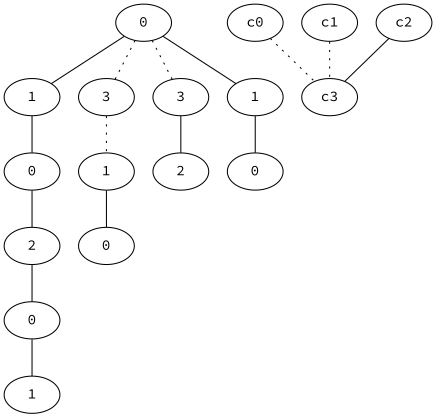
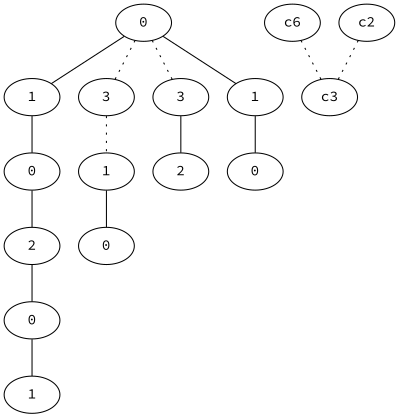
  graph {
    fontname="Source Code Pro"
    node [fontname="Source Code Pro"]
    edge [fontname="Source Code Pro"]
    n1 [label=0]
    n2 [label=1]
    n3 [label=3]
    n4 [label=3]
    n5 [label=1]
    n6 [label=0]
    n7 [label=1]
    n8 [label=2]
    n9 [label=0]
    n10 [label=2]
    n11 [label=0]
    n12 [label=1]
    n13 [label=0]
-   c0
+   c0 [label=c6]
    c3
-   c1
    c2
    n1 -- n2
    n1 -- n3 [style=dotted]
    n1 -- n4 [style=dotted]
    n1 -- n5
    n2 -- n6
    n3 -- n7 [style=dotted]
    n4 -- n8
    n5 -- n9
    n6 -- n10
    n7 -- n13
    n10 -- n11
    n11 -- n12
    c0 -- c3 [style=dotted]
-   c1 -- c3 [style=dotted]
-   c2 -- c3
+   c2 -- c3 [style=dotted]
  }
